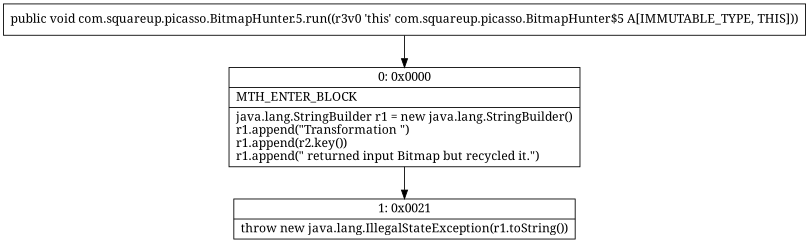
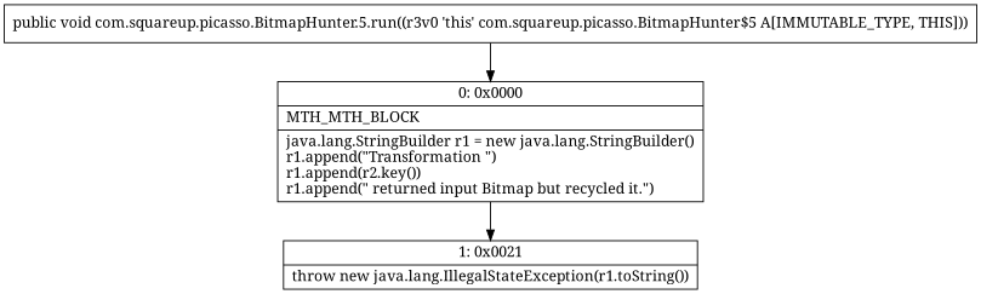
  digraph {
    fontname="Noto Serif"
    node [shape=record fontname="Noto Serif"]
    edge [fontname="Noto Serif"]
-   n1 [label="{0\:\ 0x0000|MTH_ENTER_BLOCK\l|java.lang.StringBuilder r1 = new java.lang.StringBuilder()\lr1.append(\"Transformation \")\lr1.append(r2.key())\lr1.append(\" returned input Bitmap but recycled it.\")\l}"]
+   n1 [label="{0\:\ 0x0000|MTH_MTH_BLOCK\l|java.lang.StringBuilder r1 = new java.lang.StringBuilder()\lr1.append(\"Transformation \")\lr1.append(r2.key())\lr1.append(\" returned input Bitmap but recycled it.\")\l}"]
    n2 [label="{1\:\ 0x0021|throw new java.lang.IllegalStateException(r1.toString())\l}"]
    n3 [label="{public void com.squareup.picasso.BitmapHunter.5.run((r3v0 'this' com.squareup.picasso.BitmapHunter$5 A[IMMUTABLE_TYPE, THIS])) }"]
    n1 -> n2
    n3 -> n1
  }
